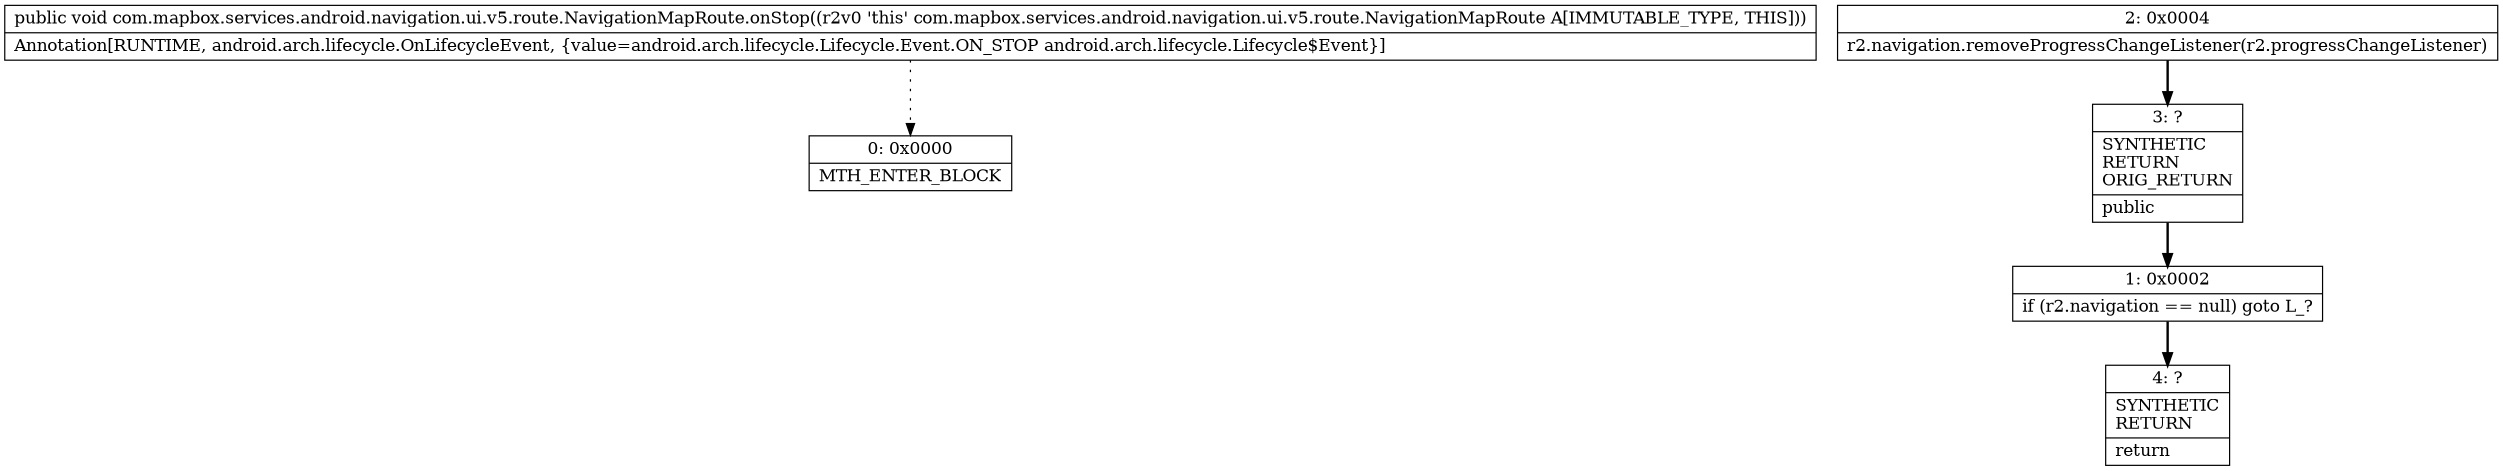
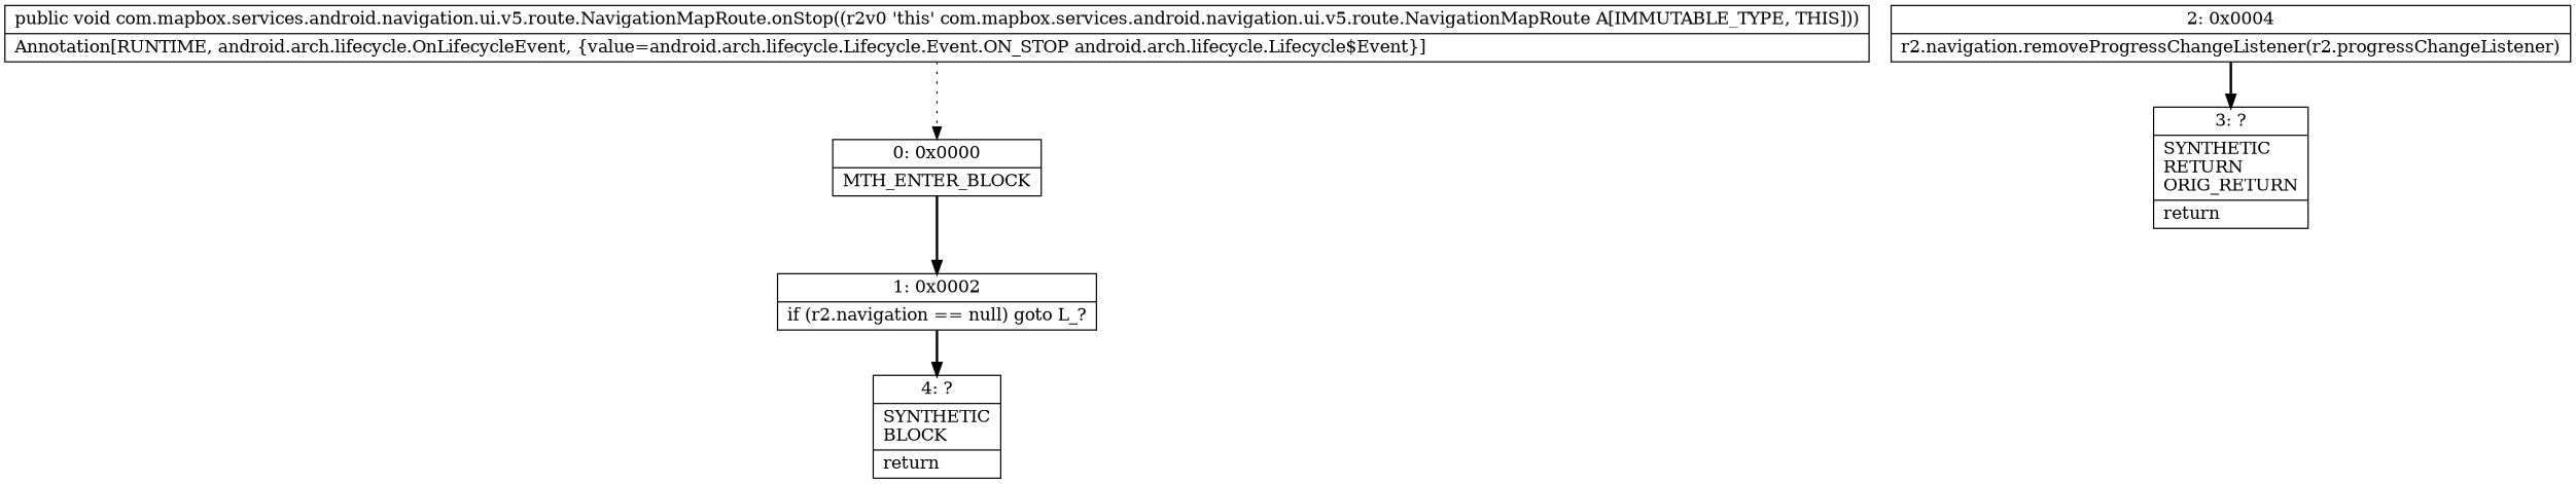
  digraph {
    node [shape=record]
    edge [style=bold]
    n1 [label="{0\:\ 0x0000|MTH_ENTER_BLOCK\l}"]
    n2 [label="{1\:\ 0x0002|if (r2.navigation == null) goto L_?\l}"]
-   n3 [label="{4\:\ ?|SYNTHETIC\lRETURN\l|return\l}"]
+   n3 [label="{4\:\ ?|SYNTHETIC\lBLOCK\l|return\l}"]
    n4 [label="{2\:\ 0x0004|r2.navigation.removeProgressChangeListener(r2.progressChangeListener)\l}"]
-   n5 [label="{3\:\ ?|SYNTHETIC\lRETURN\lORIG_RETURN\l|public\l}"]
+   n5 [label="{3\:\ ?|SYNTHETIC\lRETURN\lORIG_RETURN\l|return\l}"]
    n6 [label="{public void com.mapbox.services.android.navigation.ui.v5.route.NavigationMapRoute.onStop((r2v0 'this' com.mapbox.services.android.navigation.ui.v5.route.NavigationMapRoute A[IMMUTABLE_TYPE, THIS]))  | Annotation[RUNTIME, android.arch.lifecycle.OnLifecycleEvent, \{value=android.arch.lifecycle.Lifecycle.Event.ON_STOP android.arch.lifecycle.Lifecycle$Event\}]\l}"]
-   n5 -> n2
+   n1 -> n2
    n2 -> n3
    n4 -> n5
    n6 -> n1 [style=dotted]
  }
